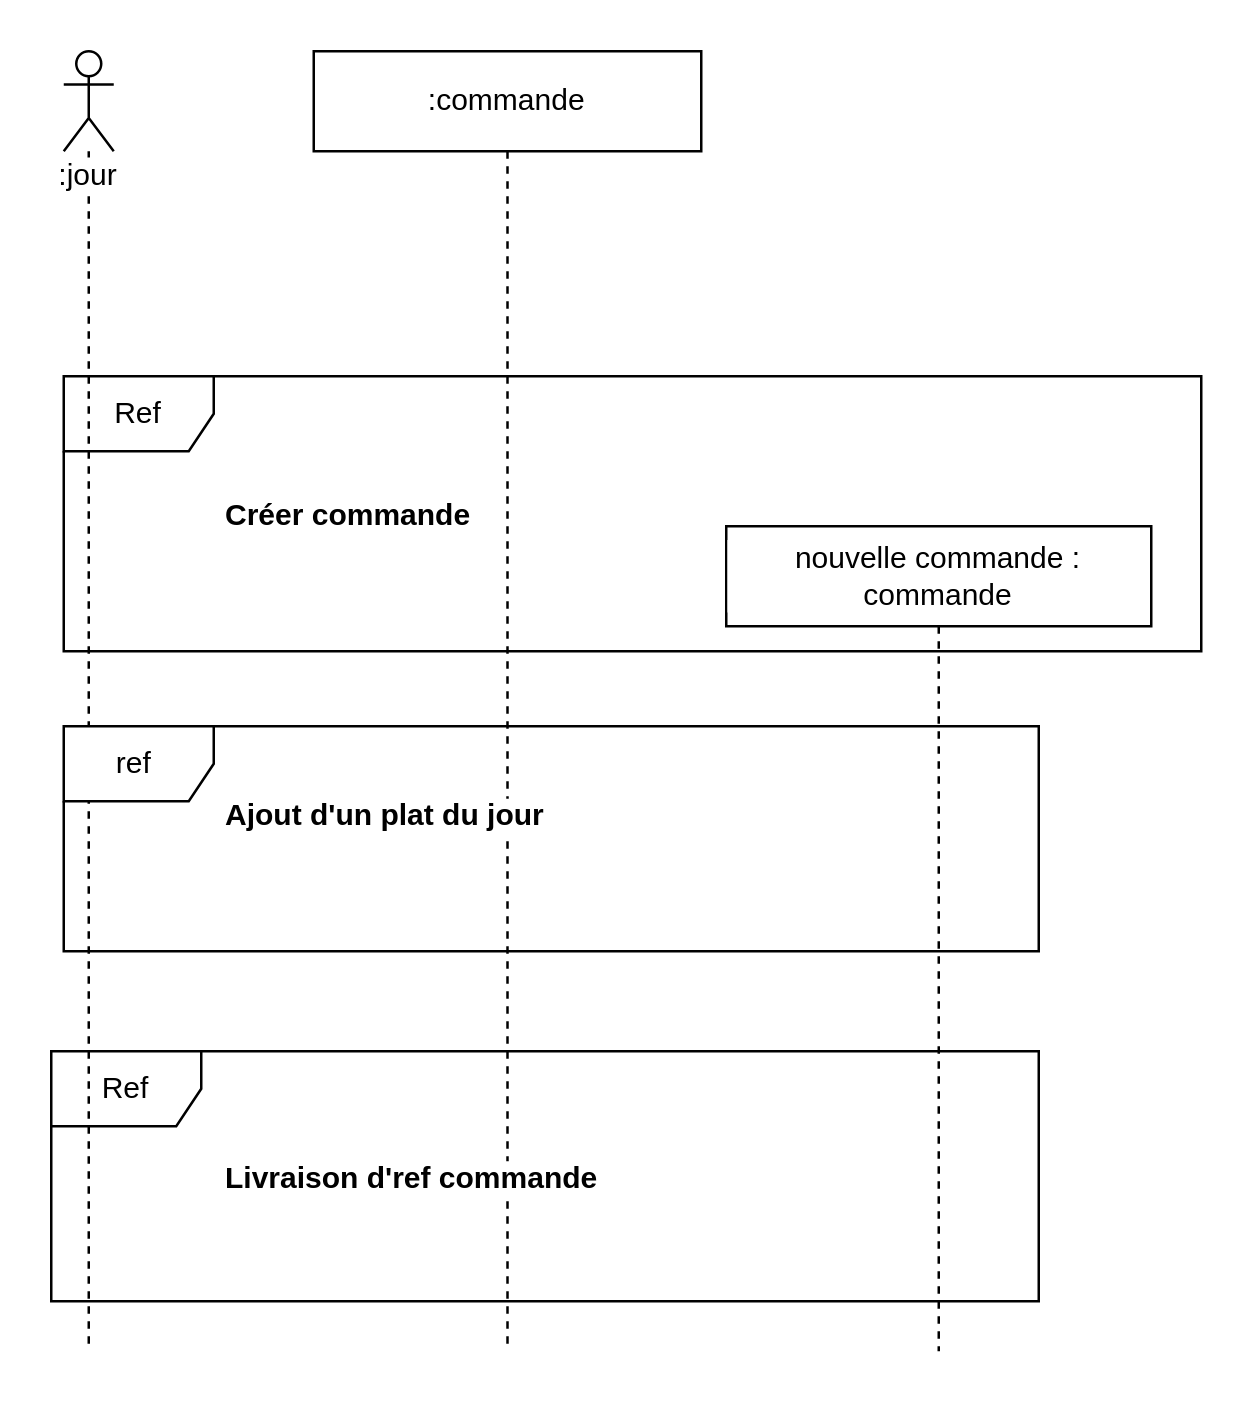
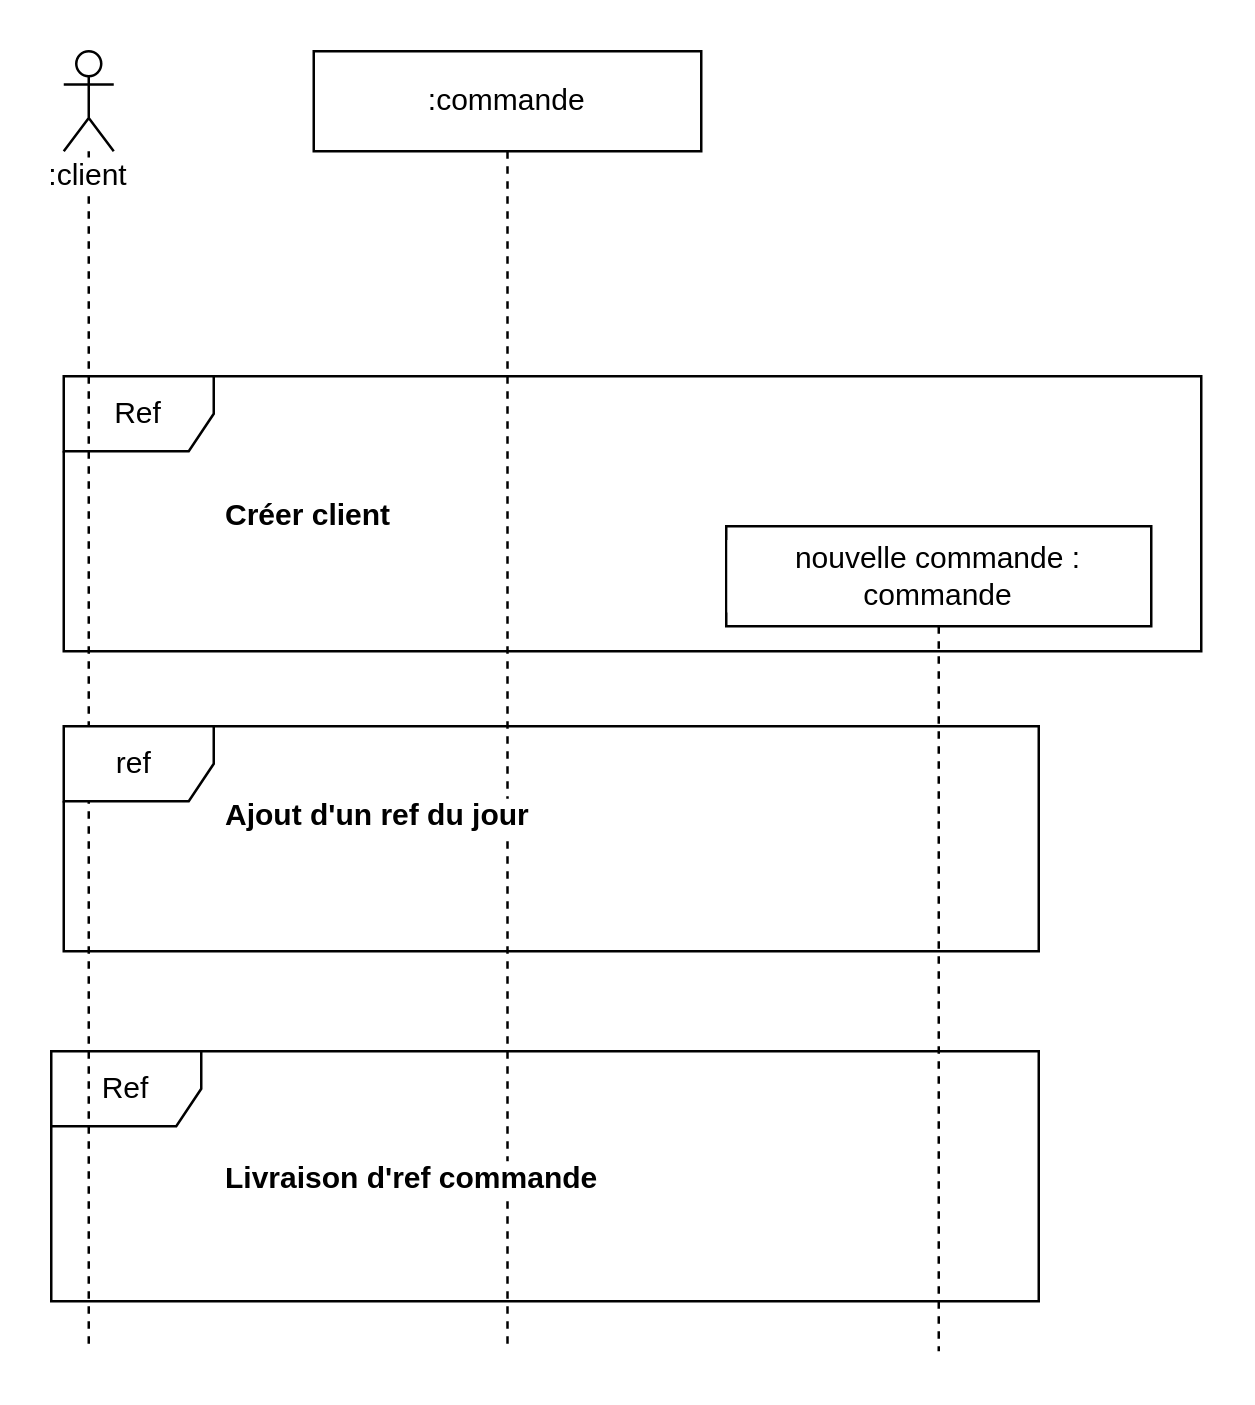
  <mxCell id="0" />
  <mxCell id="1" parent="0" />
  <mxCell id="2" value="Ref" style="shape=umlFrame;whiteSpace=wrap;html=1;labelBackgroundColor=default;" parent="1" vertex="1"><mxGeometry x="25" y="150" width="455" height="110" as="geometry" /></mxCell>
  <mxCell id="3" value="Ref" style="shape=umlFrame;whiteSpace=wrap;html=1;labelBackgroundColor=default;" parent="1" vertex="1"><mxGeometry x="20" y="420" width="395" height="100" as="geometry" /></mxCell>
- <mxCell id="4" value=":jour" style="shape=umlLifeline;participant=umlActor;perimeter=lifelinePerimeter;whiteSpace=wrap;html=1;container=1;collapsible=0;recursiveResize=0;verticalAlign=top;spacingTop=36;outlineConnect=0;labelBackgroundColor=default;" parent="1" vertex="1"><mxGeometry x="25" y="20" width="20" height="520" as="geometry" /></mxCell>
+ <mxCell id="4" value=":client" style="shape=umlLifeline;participant=umlActor;perimeter=lifelinePerimeter;whiteSpace=wrap;html=1;container=1;collapsible=0;recursiveResize=0;verticalAlign=top;spacingTop=36;outlineConnect=0;labelBackgroundColor=default;" parent="1" vertex="1"><mxGeometry x="25" y="20" width="20" height="520" as="geometry" /></mxCell>
  <mxCell id="5" value=":commande" style="shape=umlLifeline;perimeter=lifelinePerimeter;whiteSpace=wrap;html=1;container=1;collapsible=0;recursiveResize=0;outlineConnect=0;labelBackgroundColor=default;" parent="1" vertex="1"><mxGeometry x="125" y="20" width="155" height="520" as="geometry" /></mxCell>
  <mxCell id="6" value="nouvelle commande : commande" style="shape=umlLifeline;perimeter=lifelinePerimeter;whiteSpace=wrap;html=1;container=1;collapsible=0;recursiveResize=0;outlineConnect=0;labelBackgroundColor=default;" parent="1" vertex="1"><mxGeometry x="290" y="210" width="170" height="330" as="geometry" /></mxCell>
  <mxCell id="7" value="ref&amp;nbsp;" style="shape=umlFrame;whiteSpace=wrap;html=1;labelBackgroundColor=default;" parent="6" vertex="1"><mxGeometry x="-265" y="80" width="390" height="90" as="geometry" /></mxCell>
  <mxCell id="8" value="Livraison d'ref commande" style="text;align=left;fontStyle=1;verticalAlign=middle;spacingLeft=3;spacingRight=3;strokeColor=none;rotatable=0;points=[[0,0.5],[1,0.5]];portConstraint=eastwest;labelBackgroundColor=default;" parent="1" vertex="1"><mxGeometry x="85" y="457" width="160" height="26" as="geometry" /></mxCell>
- <mxCell id="9" value="Créer commande" style="text;align=left;fontStyle=1;verticalAlign=middle;spacingLeft=3;spacingRight=3;strokeColor=none;rotatable=0;points=[[0,0.5],[1,0.5]];portConstraint=eastwest;labelBackgroundColor=default;" parent="1" vertex="1"><mxGeometry x="85" y="192" width="80" height="26" as="geometry" /></mxCell>
- <mxCell id="10" value="Ajout d'un plat du jour" style="text;align=left;fontStyle=1;verticalAlign=middle;spacingLeft=3;spacingRight=3;strokeColor=none;rotatable=0;points=[[0,0.5],[1,0.5]];portConstraint=eastwest;labelBackgroundColor=default;" parent="1" vertex="1"><mxGeometry x="85" y="312" width="180" height="26" as="geometry" /></mxCell>
+ <mxCell id="9" value="Créer client" style="text;align=left;fontStyle=1;verticalAlign=middle;spacingLeft=3;spacingRight=3;strokeColor=none;rotatable=0;points=[[0,0.5],[1,0.5]];portConstraint=eastwest;labelBackgroundColor=default;" parent="1" vertex="1"><mxGeometry x="85" y="192" width="80" height="26" as="geometry" /></mxCell>
+ <mxCell id="10" value="Ajout d'un ref du jour" style="text;align=left;fontStyle=1;verticalAlign=middle;spacingLeft=3;spacingRight=3;strokeColor=none;rotatable=0;points=[[0,0.5],[1,0.5]];portConstraint=eastwest;labelBackgroundColor=default;" parent="1" vertex="1"><mxGeometry x="85" y="312" width="180" height="26" as="geometry" /></mxCell>
